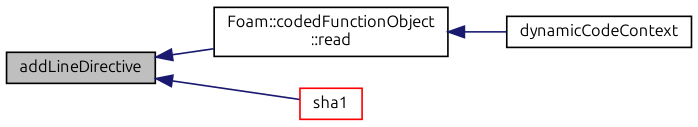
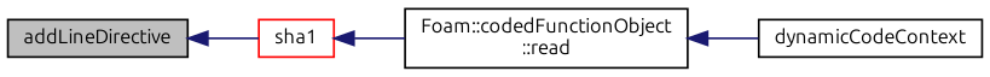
  digraph {
    fontname=Ubuntu
    rankdir=LR
    node [color=black fontname=Ubuntu fontsize=10 shape=record]
    edge [color=midnightblue dir=back fontname=Ubuntu fontsize=10 labelfontname=Helvetica labelfontsize=10 style=solid]
    n1 [fillcolor=grey75 fontcolor=black height=0.2 label=addLineDirective style=filled width=0.4]
    n2 [height=0.2 label="Foam::codedFunctionObject\l::read" width=0.4]
    n3 [color=red height=0.2 label=sha1 width=0.4]
    n4 [height=0.2 label=dynamicCodeContext width=0.4]
-   n1 -> n2
+   n3 -> n2
    n1 -> n3
    n2 -> n4
  }
